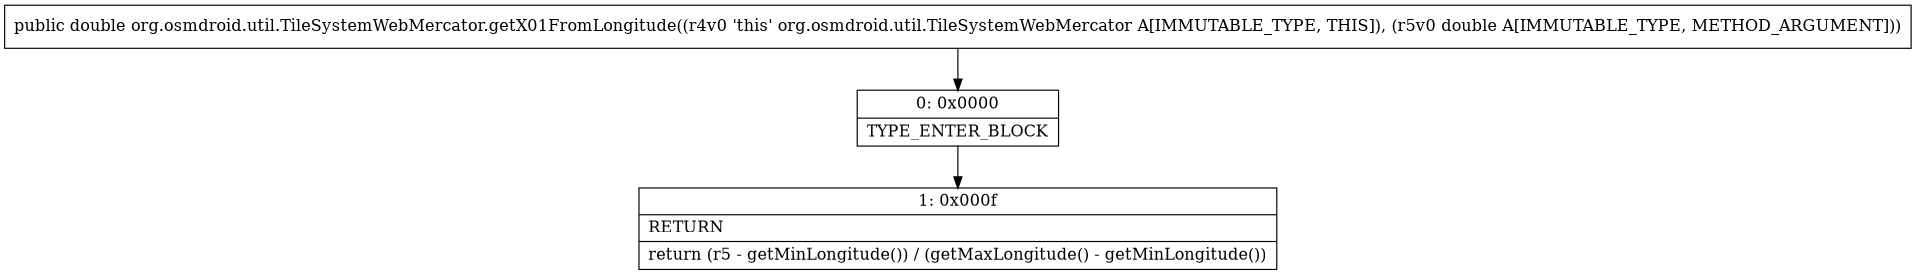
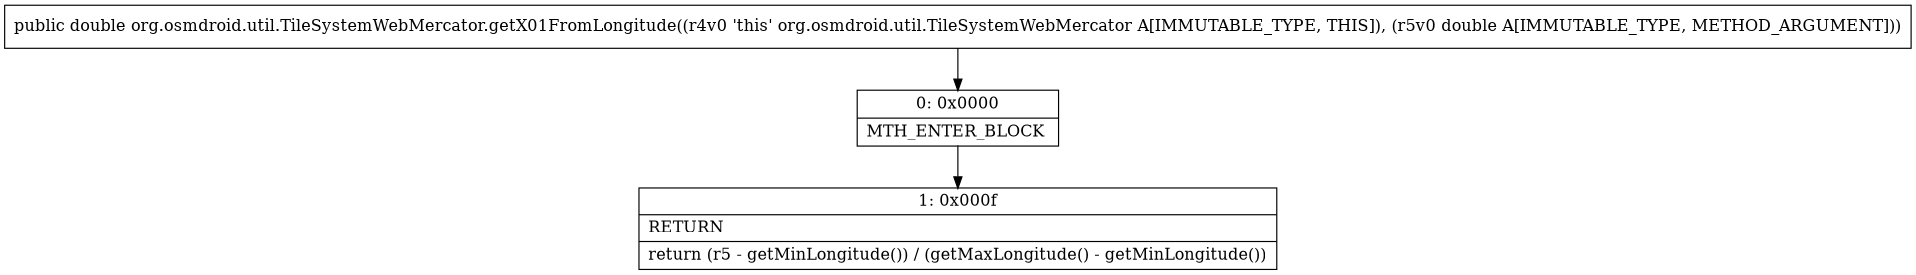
  digraph {
    node [shape=record]
-   n1 [label="{0\:\ 0x0000|TYPE_ENTER_BLOCK\l}"]
+   n1 [label="{0\:\ 0x0000|MTH_ENTER_BLOCK\l}"]
    n2 [label="{1\:\ 0x000f|RETURN\l|return (r5 \- getMinLongitude()) \/ (getMaxLongitude() \- getMinLongitude())\l}"]
    n3 [label="{public double org.osmdroid.util.TileSystemWebMercator.getX01FromLongitude((r4v0 'this' org.osmdroid.util.TileSystemWebMercator A[IMMUTABLE_TYPE, THIS]), (r5v0 double A[IMMUTABLE_TYPE, METHOD_ARGUMENT])) }"]
    n1 -> n2
    n3 -> n1
  }
